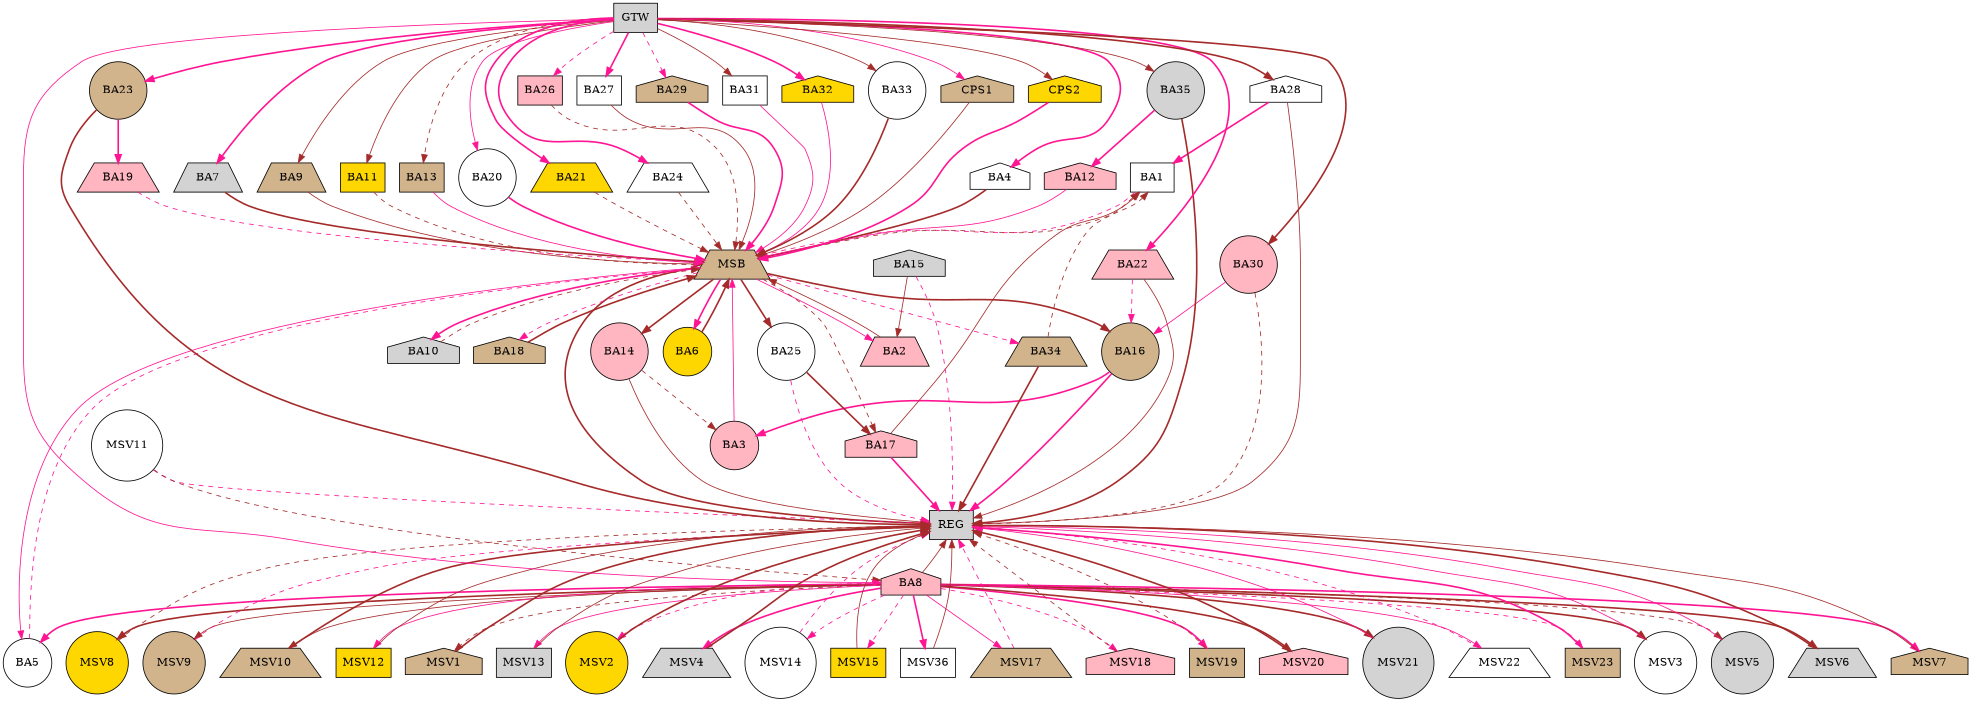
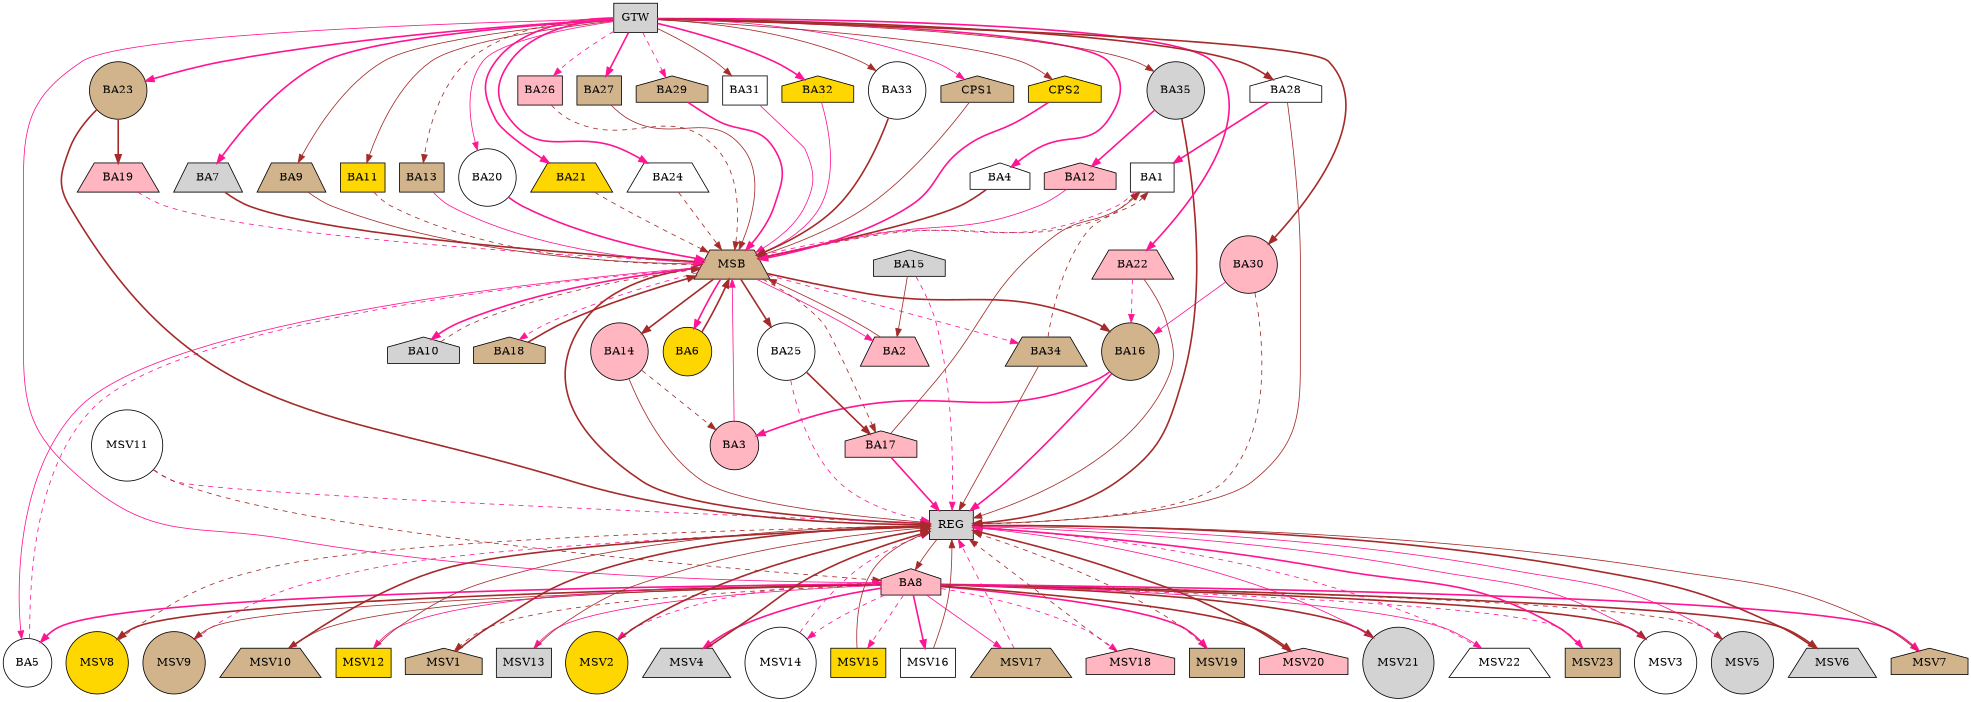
  strict digraph {
    node [fillcolor=tan shape=circle style=filled]
    edge [color=brown style=bold]
    n1 [fillcolor=white label=BA1 shape=box]
    n2 [label=MSB shape=trapezium]
    n3 [fillcolor=lightpink label=BA2 shape=trapezium]
    n4 [fillcolor=white label=BA5]
    n5 [fillcolor=gold label=BA6]
    n6 [fillcolor=lightgrey label=REG shape=box]
    n7 [fillcolor=lightgrey label=BA10 shape=house]
    n8 [fillcolor=lightpink label=BA14]
    n9 [label=BA16]
    n10 [fillcolor=lightpink label=BA17 shape=house]
    n11 [label=BA18 shape=house]
    n12 [fillcolor=white label=BA25]
    n13 [label=BA34 shape=trapezium]
    n14 [fillcolor=lightpink label=BA3]
    n15 [fillcolor=white label=BA4 shape=house]
    n16 [fillcolor=lightgrey label=BA7 shape=trapezium]
    n17 [fillcolor=lightpink label=BA8 shape=house]
    n18 [label=MSV1 shape=house]
    n19 [fillcolor=gold label=MSV2]
    n20 [fillcolor=white label=MSV3]
    n21 [fillcolor=lightgrey label=MSV4 shape=trapezium]
    n22 [fillcolor=lightgrey label=MSV5]
    n23 [fillcolor=lightgrey label=MSV6 shape=trapezium]
    n24 [label=MSV7 shape=house]
    n25 [fillcolor=gold label=MSV8]
    n26 [label=MSV9]
    n27 [label=MSV10 shape=trapezium]
    n28 [fillcolor=gold label=MSV12 shape=box]
    n29 [fillcolor=lightgrey label=MSV13 shape=box]
    n30 [fillcolor=white label=MSV14]
    n31 [fillcolor=gold label=MSV15 shape=box]
-   n32 [fillcolor=white label=MSV36 shape=box]
+   n32 [fillcolor=white label=MSV16 shape=box]
    n33 [label=MSV17 shape=trapezium]
    n34 [fillcolor=lightpink label=MSV18 shape=house]
    n35 [label=MSV19 shape=box]
    n36 [fillcolor=lightpink label=MSV20 shape=house]
    n37 [fillcolor=lightgrey label=MSV21]
    n38 [fillcolor=white label=MSV22 shape=trapezium]
    n39 [label=MSV23 shape=box]
    n40 [fillcolor=white label=MSV11]
    n41 [label=BA9 shape=trapezium]
    n42 [fillcolor=gold label=BA11 shape=box]
    n43 [fillcolor=lightpink label=BA12 shape=house]
    n44 [label=BA13 shape=box]
    n45 [fillcolor=lightgrey label=BA15 shape=house]
    n46 [fillcolor=lightpink label=BA19 shape=trapezium]
    n47 [fillcolor=white label=BA20]
    n48 [fillcolor=gold label=BA21 shape=trapezium]
    n49 [fillcolor=lightpink label=BA22 shape=trapezium]
    n50 [label=BA23]
    n51 [fillcolor=white label=BA24 shape=trapezium]
    n52 [fillcolor=lightpink label=BA26 shape=box]
-   n53 [fillcolor=white label=BA27 shape=box]
+   n53 [label=BA27 shape=box]
    n54 [fillcolor=white label=BA28 shape=house]
    n55 [label=BA29 shape=house]
    n56 [fillcolor=lightpink label=BA30]
    n57 [fillcolor=white label=BA31 shape=box]
    n58 [fillcolor=gold label=BA32 shape=house]
    n59 [fillcolor=white label=BA33]
    n60 [fillcolor=lightgrey label=BA35]
    n61 [label=CPS1 shape=house]
    n62 [fillcolor=gold label=CPS2 shape=house]
    n63 [fillcolor=lightgrey label=GTW shape=box]
    n1 -> n2 [color=deeppink style=dashed]
    n2 -> n1 [style=dashed]
    n2 -> n3 [color=deeppink style=solid]
    n2 -> n4 [color=deeppink style=solid]
    n2 -> n5 [color=deeppink]
    n2 -> n6
    n2 -> n7 [color=deeppink]
    n2 -> n8
    n2 -> n9
    n2 -> n10 [style=dashed]
    n2 -> n11 [color=deeppink style=dashed]
    n2 -> n12
    n2 -> n13 [color=deeppink style=dashed]
    n3 -> n2 [style=solid]
    n4 -> n2 [color=deeppink style=dashed]
    n5 -> n2
    n7 -> n2 [style=dashed]
    n8 -> n6 [style=solid]
    n8 -> n14 [style=dashed]
    n9 -> n6 [color=deeppink]
    n9 -> n14 [color=deeppink]
    n10 -> n1 [style=solid]
    n10 -> n6 [color=deeppink]
    n11 -> n2
    n12 -> n6 [color=deeppink style=dashed]
    n12 -> n10
    n13 -> n1 [style=dashed]
-   n13 -> n6
+   n13 -> n6 [style=solid]
    n14 -> n2 [color=deeppink style=solid]
    n15 -> n2
    n16 -> n2
    n17 -> n4 [color=deeppink]
-   n17 -> n6 [style=solid]
+   n6 -> n17 [style=solid]
    n17 -> n18 [style=dashed]
    n17 -> n19 [color=deeppink style=dashed]
    n17 -> n20
    n17 -> n21 [color=deeppink]
    n17 -> n22 [style=dashed]
    n17 -> n23
    n17 -> n24 [color=deeppink]
    n17 -> n25
    n17 -> n26 [style=solid]
    n17 -> n27 [style=solid]
    n17 -> n28 [color=deeppink style=solid]
    n17 -> n29 [color=deeppink style=solid]
    n17 -> n30 [color=deeppink style=dashed]
    n17 -> n31 [color=deeppink style=dashed]
    n17 -> n32 [color=deeppink]
    n17 -> n33 [color=deeppink style=solid]
    n17 -> n34 [color=deeppink style=dashed]
    n17 -> n35 [color=deeppink]
    n17 -> n36
    n17 -> n37
    n17 -> n38 [color=deeppink style=solid]
    n17 -> n39 [color=deeppink style=dashed]
    n18 -> n6
    n19 -> n6
    n20 -> n6 [color=deeppink style=solid]
    n21 -> n6
    n22 -> n6 [color=deeppink style=solid]
    n23 -> n6
    n24 -> n6 [style=solid]
    n25 -> n6 [style=dashed]
    n26 -> n6 [color=deeppink style=dashed]
    n27 -> n6
    n28 -> n6 [style=solid]
    n29 -> n6 [style=solid]
    n30 -> n6 [color=deeppink style=dashed]
    n31 -> n6 [style=solid]
    n32 -> n6 [style=solid]
    n33 -> n6 [color=deeppink style=dashed]
    n34 -> n6 [style=dashed]
    n35 -> n6 [style=dashed]
    n36 -> n6
    n37 -> n6 [color=deeppink style=solid]
    n38 -> n6 [color=deeppink style=dashed]
    n39 -> n6 [color=deeppink]
    n40 -> n6 [color=deeppink style=dashed]
    n40 -> n17 [style=dashed]
    n41 -> n2 [style=solid]
    n42 -> n2 [style=dashed]
    n43 -> n2 [color=deeppink style=solid]
    n44 -> n2 [color=deeppink style=solid]
    n45 -> n3 [style=solid]
    n45 -> n6 [color=deeppink style=dashed]
    n46 -> n2 [color=deeppink style=dashed]
    n47 -> n2 [color=deeppink]
    n48 -> n2 [style=dashed]
    n49 -> n6 [style=solid]
    n49 -> n9 [color=deeppink style=dashed]
    n50 -> n6
-   n50 -> n46 [color=deeppink]
+   n50 -> n46
    n51 -> n2 [style=dashed]
    n52 -> n2 [style=dashed]
    n53 -> n2 [style=solid]
    n54 -> n1 [color=deeppink]
    n54 -> n6 [style=solid]
    n55 -> n2 [color=deeppink]
    n56 -> n6 [style=dashed]
    n56 -> n9 [color=deeppink style=solid]
    n57 -> n2 [color=deeppink style=solid]
    n58 -> n2 [color=deeppink style=solid]
    n59 -> n2
    n60 -> n6
    n60 -> n43 [color=deeppink]
    n61 -> n2 [style=solid]
    n62 -> n2 [color=deeppink]
    n63 -> n15 [color=deeppink]
    n63 -> n16 [color=deeppink]
    n63 -> n17 [color=deeppink style=solid]
    n63 -> n41 [style=solid]
    n63 -> n42 [style=solid]
    n63 -> n44 [style=dashed]
    n63 -> n47 [color=deeppink style=solid]
    n63 -> n48 [color=deeppink]
    n63 -> n49 [color=deeppink]
    n63 -> n50 [color=deeppink]
    n63 -> n51 [color=deeppink]
    n63 -> n52 [color=deeppink style=dashed]
    n63 -> n53 [color=deeppink]
    n63 -> n54
    n63 -> n55 [color=deeppink style=dashed]
    n63 -> n56
    n63 -> n57 [style=solid]
    n63 -> n58 [color=deeppink]
    n63 -> n59 [style=solid]
    n63 -> n60 [style=solid]
    n63 -> n61 [color=deeppink style=solid]
    n63 -> n62 [style=solid]
  }
